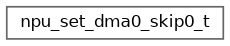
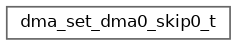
  digraph {
    rankdir=LR
-   n1 [color=grey40 fillcolor=white fontname=Helvetica fontsize=10 height=0.2 label=npu_set_dma0_skip0_t shape=box style=filled width=0.4]
+   n1 [color=grey40 fillcolor=white fontname=Helvetica fontsize=10 height=0.2 label=dma_set_dma0_skip0_t shape=box style=filled width=0.4]
  }
